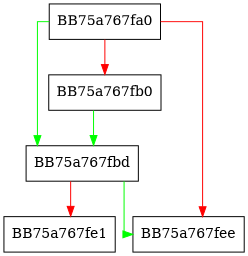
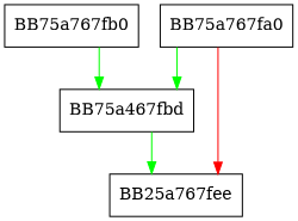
  digraph {
    splines=ortho
    node [shape=box]
    edge [color=green]
    BB75a767fa0
-   BB75a767fbd
+   BB75a767fbd [label=BB75a467fbd]
    BB75a767fb0
-   BB75a767fee
-   BB75a767fe1
+   BB75a767fee [label=BB25a767fee]
    BB75a767fa0 -> BB75a767fbd
-   BB75a767fa0 -> BB75a767fb0 [color=red]
    BB75a767fa0 -> BB75a767fee [color=red]
    BB75a767fbd -> BB75a767fee
-   BB75a767fbd -> BB75a767fe1 [color=red]
    BB75a767fb0 -> BB75a767fbd
  }
